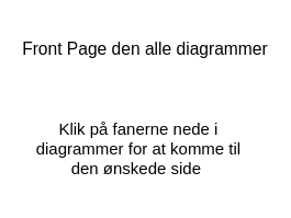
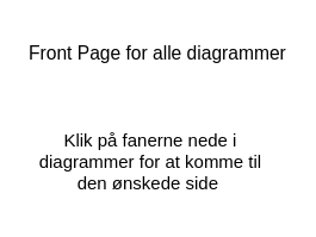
  <mxCell id="0" />
  <mxCell id="1" parent="0" />
- <mxCell id="2" value="Front Page den alle diagrammer" style="text;html=1;strokeColor=none;fillColor=none;align=center;verticalAlign=middle;whiteSpace=wrap;rounded=0;fontSize=26;" parent="1" vertex="1"><mxGeometry x="20" y="20" width="400" height="110" as="geometry" /></mxCell>
+ <mxCell id="2" value="Front Page for alle diagrammer" style="text;html=1;strokeColor=none;fillColor=none;align=center;verticalAlign=middle;whiteSpace=wrap;rounded=0;fontSize=26;" parent="1" vertex="1"><mxGeometry x="20" y="20" width="400" height="110" as="geometry" /></mxCell>
  <mxCell id="3" value="Klik på fanerne nede i diagrammer for at komme til den ønskede side&amp;nbsp;" style="text;html=1;strokeColor=none;fillColor=none;align=center;verticalAlign=middle;whiteSpace=wrap;rounded=0;fontSize=25;" parent="1" vertex="1"><mxGeometry x="50" y="140" width="320" height="170" as="geometry" /></mxCell>
